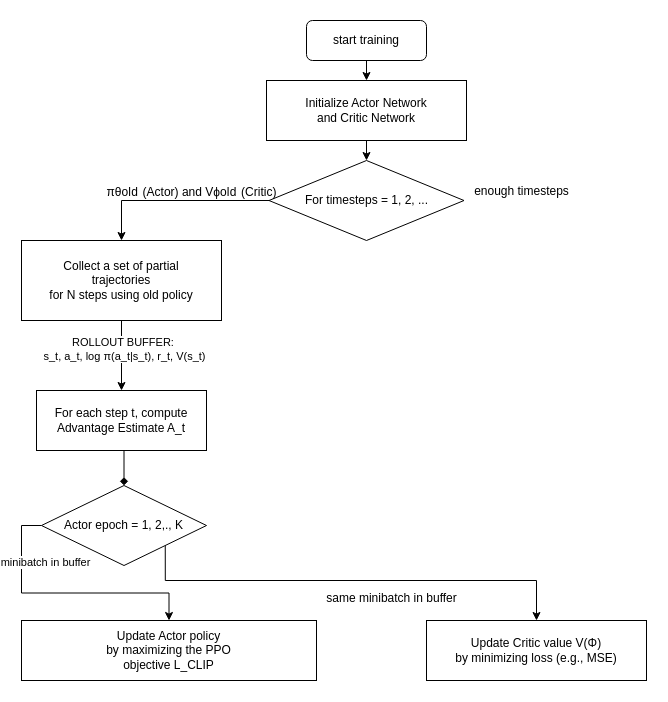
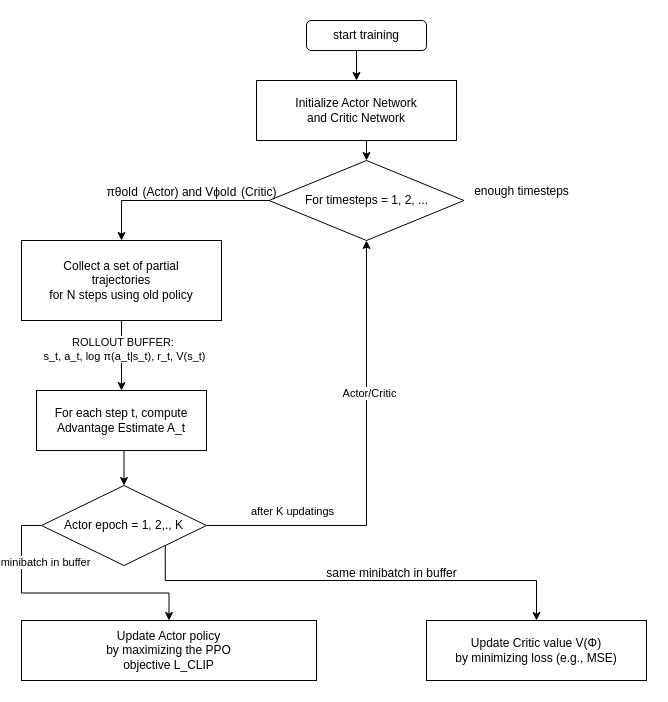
  <mxCell id="0" />
  <mxCell id="1" parent="0" />
  <mxCell id="2" style="edgeStyle=orthogonalEdgeStyle;rounded=0;orthogonalLoop=1;jettySize=auto;html=1;exitX=0.5;exitY=1;exitDx=0;exitDy=0;entryX=0.5;entryY=0;entryDx=0;entryDy=0;" edge="1" parent="1" source="3" target="5"><mxGeometry relative="1" as="geometry" /></mxCell>
- <mxCell id="3" value="start training" style="rounded=1;whiteSpace=wrap;html=1;" vertex="1" parent="1"><mxGeometry x="305" y="20" width="120" height="40" as="geometry" /></mxCell>
+ <mxCell id="3" value="start training" style="rounded=1;whiteSpace=wrap;html=1;" vertex="1" parent="1"><mxGeometry x="305" y="20" width="120" height="30" as="geometry" /></mxCell>
  <mxCell id="4" style="edgeStyle=orthogonalEdgeStyle;rounded=0;orthogonalLoop=1;jettySize=auto;html=1;exitX=0.5;exitY=1;exitDx=0;exitDy=0;entryX=0.5;entryY=0;entryDx=0;entryDy=0;" edge="1" parent="1" source="5" target="7"><mxGeometry relative="1" as="geometry" /></mxCell>
- <mxCell id="5" value="&lt;div&gt;Initialize Actor Network&lt;/div&gt;&lt;div&gt;and Critic Network&lt;/div&gt;" style="rounded=0;whiteSpace=wrap;html=1;" vertex="1" parent="1"><mxGeometry x="265" y="80" width="200" height="60" as="geometry" /></mxCell>
+ <mxCell id="5" value="&lt;div&gt;Initialize Actor Network&lt;/div&gt;&lt;div&gt;and Critic Network&lt;/div&gt;" style="rounded=0;whiteSpace=wrap;html=1;" vertex="1" parent="1"><mxGeometry x="255" y="80" width="200" height="60" as="geometry" /></mxCell>
  <mxCell id="6" style="edgeStyle=orthogonalEdgeStyle;rounded=0;orthogonalLoop=1;jettySize=auto;html=1;exitX=0;exitY=0.5;exitDx=0;exitDy=0;entryX=0.5;entryY=0;entryDx=0;entryDy=0;" edge="1" parent="1" source="7" target="10"><mxGeometry relative="1" as="geometry" /></mxCell>
  <mxCell id="7" value="For timesteps = 1, 2, ..." style="rhombus;whiteSpace=wrap;html=1;" vertex="1" parent="1"><mxGeometry x="267.5" y="160" width="195" height="80" as="geometry" /></mxCell>
  <mxCell id="8" style="edgeStyle=orthogonalEdgeStyle;rounded=0;orthogonalLoop=1;jettySize=auto;html=1;exitX=0.5;exitY=1;exitDx=0;exitDy=0;entryX=0.5;entryY=0;entryDx=0;entryDy=0;" edge="1" parent="1" source="10" target="12"><mxGeometry relative="1" as="geometry" /></mxCell>
  <mxCell id="9" value="ROLLOUT BUFFER:&amp;nbsp;&lt;div&gt;s_t,&amp;nbsp;a_t,&amp;nbsp;log π(a_t|s_t),&amp;nbsp;r_t,&amp;nbsp;V(s_t)&lt;/div&gt;" style="edgeLabel;html=1;align=center;verticalAlign=middle;resizable=0;points=[];" vertex="1" connectable="0" parent="8"><mxGeometry x="-0.2" y="2" relative="1" as="geometry"><mxPoint as="offset" /></mxGeometry></mxCell>
  <mxCell id="10" value="&lt;div&gt;Collect a set of partial&lt;/div&gt;&lt;div&gt;trajectories&lt;/div&gt;&lt;div&gt;for N steps using old policy&lt;/div&gt;" style="rounded=0;whiteSpace=wrap;html=1;" vertex="1" parent="1"><mxGeometry x="20" y="240" width="200" height="80" as="geometry" /></mxCell>
- <mxCell id="11" style="edgeStyle=orthogonalEdgeStyle;rounded=0;orthogonalLoop=1;jettySize=auto;html=1;exitX=0.5;exitY=1;exitDx=0;exitDy=0;entryX=0.5;entryY=0;entryDx=0;entryDy=0;endArrow=diamond;" edge="1" parent="1" source="12" target="19"><mxGeometry relative="1" as="geometry" /></mxCell>
+ <mxCell id="11" style="edgeStyle=orthogonalEdgeStyle;rounded=0;orthogonalLoop=1;jettySize=auto;html=1;exitX=0.5;exitY=1;exitDx=0;exitDy=0;entryX=0.5;entryY=0;entryDx=0;entryDy=0;" edge="1" parent="1" source="12" target="19"><mxGeometry relative="1" as="geometry" /></mxCell>
  <mxCell id="12" value="&lt;div&gt;For each step t, compute&lt;/div&gt;&lt;div&gt;Advantage Estimate A_t&lt;/div&gt;" style="rounded=0;whiteSpace=wrap;html=1;" vertex="1" parent="1"><mxGeometry x="35" y="390" width="170" height="60" as="geometry" /></mxCell>
  <mxCell id="13" style="edgeStyle=orthogonalEdgeStyle;rounded=0;orthogonalLoop=1;jettySize=auto;html=1;exitX=0;exitY=0.5;exitDx=0;exitDy=0;" edge="1" parent="1" source="19" target="20"><mxGeometry relative="1" as="geometry" /></mxCell>
  <mxCell id="14" value="minibatch in buffer" style="edgeLabel;html=1;align=center;verticalAlign=middle;resizable=0;points=[];" vertex="1" connectable="0" parent="13"><mxGeometry x="-0.573" y="2" relative="1" as="geometry"><mxPoint x="21" as="offset" /></mxGeometry></mxCell>
+ <mxCell id="15" style="edgeStyle=orthogonalEdgeStyle;rounded=0;orthogonalLoop=1;jettySize=auto;html=1;exitX=1;exitY=0.5;exitDx=0;exitDy=0;entryX=0.5;entryY=1;entryDx=0;entryDy=0;" edge="1" parent="1" source="19" target="7"><mxGeometry relative="1" as="geometry"><mxPoint x="288" y="525" as="targetPoint" /></mxGeometry></mxCell>
+ <mxCell id="16" value="after K updatings" style="edgeLabel;html=1;align=center;verticalAlign=middle;resizable=0;points=[];" vertex="1" connectable="0" parent="15"><mxGeometry x="0.036" y="4" relative="1" as="geometry"><mxPoint x="-71" y="56" as="offset" /></mxGeometry></mxCell>
+ <mxCell id="17" value="Actor/Critic" style="edgeLabel;html=1;align=center;verticalAlign=middle;resizable=0;points=[];" vertex="1" connectable="0" parent="15"><mxGeometry x="0.317" y="-2" relative="1" as="geometry"><mxPoint as="offset" /></mxGeometry></mxCell>
  <mxCell id="18" style="edgeStyle=orthogonalEdgeStyle;rounded=0;orthogonalLoop=1;jettySize=auto;html=1;exitX=1;exitY=1;exitDx=0;exitDy=0;" edge="1" parent="1" source="19" target="21"><mxGeometry relative="1" as="geometry"><Array as="points"><mxPoint x="164" y="580" /><mxPoint x="535" y="580" /></Array></mxGeometry></mxCell>
  <mxCell id="19" value="Actor epoch = 1, 2,., K" style="rhombus;whiteSpace=wrap;html=1;" vertex="1" parent="1"><mxGeometry x="40" y="485" width="165" height="80" as="geometry" /></mxCell>
  <mxCell id="20" value="&lt;div&gt;Update Actor policy&lt;/div&gt;&lt;div&gt;by maximizing the PPO&lt;/div&gt;&lt;div&gt;objective L_CLIP&lt;/div&gt;" style="rounded=0;whiteSpace=wrap;html=1;" vertex="1" parent="1"><mxGeometry x="20" y="620" width="295" height="60" as="geometry" /></mxCell>
  <mxCell id="21" value="&lt;div&gt;Update Critic value V(Φ)&lt;/div&gt;&lt;div&gt;by minimizing loss (e.g., MSE)&lt;/div&gt;" style="rounded=0;whiteSpace=wrap;html=1;" vertex="1" parent="1"><mxGeometry x="425" y="620" width="220" height="60" as="geometry" /></mxCell>
  <mxCell id="22" value="enough timesteps" style="text;html=1;align=center;verticalAlign=middle;resizable=0;points=[];autosize=1;strokeColor=none;fillColor=none;" vertex="1" parent="1"><mxGeometry x="460" y="176" width="120" height="30" as="geometry" /></mxCell>
  <mxCell id="23" value="&lt;span class=&quot;math-inline&quot;&gt;&lt;span style=&quot;height: 0.686em; vertical-align: -0.256em;&quot; class=&quot;strut&quot;&gt;&lt;/span&gt;&lt;span class=&quot;mord&quot;&gt;&lt;span class=&quot;mord mathnormal&quot; style=&quot;margin-right: 0.036em;&quot;&gt;π&lt;/span&gt;&lt;span class=&quot;msupsub&quot;&gt;&lt;span class=&quot;vlist-t vlist-t2&quot;&gt;&lt;span class=&quot;vlist-r&quot;&gt;&lt;span style=&quot;height: 0.336em;&quot; class=&quot;vlist&quot;&gt;&lt;span style=&quot;top: -2.55em; margin-left: -0.036em; margin-right: 0.05em;&quot; class=&quot;&quot;&gt;&lt;span style=&quot;height: 2.7em;&quot; class=&quot;pstrut&quot;&gt;&lt;/span&gt;&lt;span class=&quot;sizing reset-size6 size3 mtight&quot;&gt;&lt;span class=&quot;mord mtight&quot;&gt;&lt;span class=&quot;mord mtight&quot;&gt;&lt;span class=&quot;mord mathnormal mtight&quot; style=&quot;margin-right: 0.028em;&quot;&gt;θ&lt;/span&gt;&lt;span class=&quot;msupsub&quot;&gt;&lt;span class=&quot;vlist-t vlist-t2&quot;&gt;&lt;span class=&quot;vlist-r&quot;&gt;&lt;span style=&quot;height: 0.345em;&quot; class=&quot;vlist&quot;&gt;&lt;span style=&quot;top: -2.349em; margin-left: -0.028em; margin-right: 0.071em;&quot; class=&quot;&quot;&gt;&lt;span style=&quot;height: 2.5em;&quot; class=&quot;pstrut&quot;&gt;&lt;/span&gt;&lt;span class=&quot;sizing reset-size3 size1 mtight&quot;&gt;&lt;span class=&quot;mord mtight&quot;&gt;&lt;span class=&quot;mord mathnormal mtight&quot;&gt;o&lt;/span&gt;&lt;span class=&quot;mord mathnormal mtight&quot; style=&quot;margin-right: 0.02em;&quot;&gt;l&lt;/span&gt;&lt;span class=&quot;mord mathnormal mtight&quot;&gt;d&lt;/span&gt;&lt;/span&gt;&lt;/span&gt;&lt;/span&gt;&lt;/span&gt;&lt;span class=&quot;vlist-s&quot;&gt;​&lt;/span&gt;&lt;/span&gt;&lt;span class=&quot;vlist-r&quot;&gt;&lt;span style=&quot;height: 0.151em;&quot; class=&quot;vlist&quot;&gt;&lt;span class=&quot;&quot;&gt;&lt;/span&gt;&lt;/span&gt;&lt;/span&gt;&lt;/span&gt;&lt;/span&gt;&lt;/span&gt;&lt;/span&gt;&lt;/span&gt;&lt;/span&gt;&lt;/span&gt;&lt;span class=&quot;vlist-s&quot;&gt;​&lt;/span&gt;&lt;/span&gt;&lt;span class=&quot;vlist-r&quot;&gt;&lt;span style=&quot;height: 0.256em;&quot; class=&quot;vlist&quot;&gt;&lt;span class=&quot;&quot;&gt;&lt;/span&gt;&lt;/span&gt;&lt;/span&gt;&lt;/span&gt;&lt;/span&gt;&lt;/span&gt;&lt;/span&gt; (Actor) and&amp;nbsp;&lt;span class=&quot;math-inline&quot;&gt;&lt;span class=&quot;katex&quot;&gt;&lt;span aria-hidden=&quot;true&quot; class=&quot;katex-html&quot;&gt;&lt;span class=&quot;base&quot;&gt;&lt;span class=&quot;mord&quot;&gt;&lt;span class=&quot;mord mathnormal&quot; style=&quot;margin-right: 0.222em;&quot;&gt;V&lt;/span&gt;&lt;span class=&quot;msupsub&quot;&gt;&lt;span class=&quot;vlist-t vlist-t2&quot;&gt;&lt;span class=&quot;vlist-r&quot;&gt;&lt;span style=&quot;height: 0.336em;&quot; class=&quot;vlist&quot;&gt;&lt;span style=&quot;top: -2.55em; margin-left: -0.222em; margin-right: 0.05em;&quot; class=&quot;&quot;&gt;&lt;span style=&quot;height: 2.7em;&quot; class=&quot;pstrut&quot;&gt;&lt;/span&gt;&lt;span class=&quot;sizing reset-size6 size3 mtight&quot;&gt;&lt;span class=&quot;mord mtight&quot;&gt;&lt;span class=&quot;mord mtight&quot;&gt;&lt;span class=&quot;mord mathnormal mtight&quot;&gt;ϕ&lt;/span&gt;&lt;span class=&quot;msupsub&quot;&gt;&lt;span class=&quot;vlist-t vlist-t2&quot;&gt;&lt;span class=&quot;vlist-r&quot;&gt;&lt;span style=&quot;height: 0.345em;&quot; class=&quot;vlist&quot;&gt;&lt;span style=&quot;top: -2.349em; margin-left: 0em; margin-right: 0.071em;&quot; class=&quot;&quot;&gt;&lt;span style=&quot;height: 2.5em;&quot; class=&quot;pstrut&quot;&gt;&lt;/span&gt;&lt;span class=&quot;sizing reset-size3 size1 mtight&quot;&gt;&lt;span class=&quot;mord mtight&quot;&gt;&lt;span class=&quot;mord mathnormal mtight&quot;&gt;o&lt;/span&gt;&lt;span class=&quot;mord mathnormal mtight&quot; style=&quot;margin-right: 0.02em;&quot;&gt;l&lt;/span&gt;&lt;span class=&quot;mord mathnormal mtight&quot;&gt;d&lt;/span&gt;&lt;/span&gt;&lt;/span&gt;&lt;/span&gt;&lt;/span&gt;&lt;span class=&quot;vlist-s&quot;&gt;​&lt;/span&gt;&lt;/span&gt;&lt;span class=&quot;vlist-r&quot;&gt;&lt;span style=&quot;height: 0.151em;&quot; class=&quot;vlist&quot;&gt;&lt;span class=&quot;&quot;&gt;&lt;/span&gt;&lt;/span&gt;&lt;/span&gt;&lt;/span&gt;&lt;/span&gt;&lt;/span&gt;&lt;/span&gt;&lt;/span&gt;&lt;/span&gt;&lt;/span&gt;&lt;span class=&quot;vlist-s&quot;&gt;​&lt;/span&gt;&lt;/span&gt;&lt;span class=&quot;vlist-r&quot;&gt;&lt;span style=&quot;height: 0.286em;&quot; class=&quot;vlist&quot;&gt;&lt;span class=&quot;&quot;&gt;&lt;/span&gt;&lt;/span&gt;&lt;/span&gt;&lt;/span&gt;&lt;/span&gt;&lt;/span&gt;&lt;/span&gt;&lt;/span&gt;&lt;/span&gt;&lt;/span&gt; (Critic)" style="text;html=1;align=center;verticalAlign=middle;resizable=0;points=[];autosize=1;strokeColor=none;fillColor=none;" vertex="1" parent="1"><mxGeometry x="95" y="178" width="190" height="30" as="geometry" /></mxCell>
- <mxCell id="24" value="same minibatch in buffer" style="text;html=1;align=center;verticalAlign=middle;resizable=0;points=[];autosize=1;strokeColor=none;fillColor=none;" vertex="1" parent="1"><mxGeometry x="315" y="583" width="150" height="30" as="geometry" /></mxCell>
+ <mxCell id="24" value="same minibatch in buffer" style="text;html=1;align=center;verticalAlign=middle;resizable=0;points=[];autosize=1;strokeColor=none;fillColor=none;" vertex="1" parent="1"><mxGeometry x="315" y="558" width="150" height="30" as="geometry" /></mxCell>
